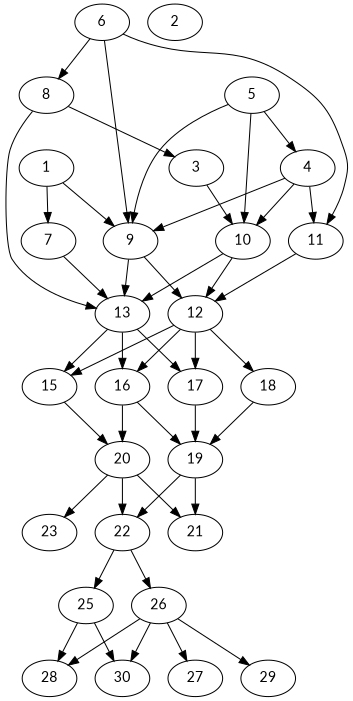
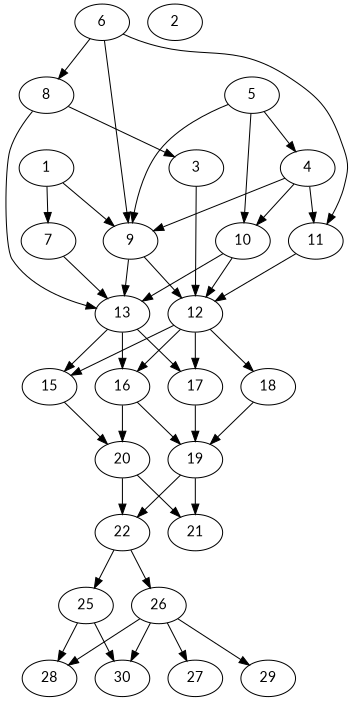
  digraph {
    fontname=Lato
    node [alpha=0.17 fontname=Lato]
    edge [fontname=Lato]
    1 [alpha=0.11 expect_size=6344704]
    7 [alpha=0.05 expect_size=18848768]
    9 [alpha=0.13 expect_size=7626752]
    13 [alpha=0.10 expect_size=49517568]
    12 [alpha=0.01 expect_size=8303616]
    15 [expect_size=6323200]
    16 [alpha=0.01 expect_size=30777344]
    17 [alpha=0.16 expect_size=28843008]
    18 [expect_size=40790016]
    2 [expect_size=13645824]
    3 [alpha=0.15 expect_size=31251456]
    10 [expect_size=10846208]
    8 [alpha=0.03 expect_size=25177088]
    4 [alpha=0.07 expect_size=25032704]
    11 [alpha=0.04 expect_size=29178880]
    5 [alpha=0.10 expect_size=43787264]
    6 [alpha=0.19 expect_size=16769024]
    20 [alpha=0.03 expect_size=30360576]
    19 [alpha=0.18 expect_size=46834688]
    21 [alpha=0.08 expect_size=23260160]
    22 [expect_size=33050624]
-   23 [alpha=0.18 expect_size=35702784]
    25 [alpha=0.11 expect_size=14067712]
    26 [alpha=0.01 expect_size=6493184]
    28 [alpha=0.00 expect_size=45080576]
    30 [alpha=0.12 expect_size=32186368]
    27 [alpha=0.16 expect_size=7678976]
    29 [alpha=0.05 expect_size=37378048]
    1 -> 7
    1 -> 9
    7 -> 13
    9 -> 13
    9 -> 12
    13 -> 15
    13 -> 16
    13 -> 17
    12 -> 15
    12 -> 16
    12 -> 17
    12 -> 18
    15 -> 20
    16 -> 20
    16 -> 19
    17 -> 19
    18 -> 19
-   3 -> 10
+   3 -> 12
    10 -> 13
    10 -> 12
    8 -> 13
    8 -> 3
    4 -> 9
    4 -> 10
    4 -> 11
    11 -> 12
    5 -> 9
    5 -> 10
    5 -> 4
    6 -> 9
    6 -> 8
    6 -> 11
    20 -> 21
    20 -> 22
-   20 -> 23
    19 -> 21
    19 -> 22
    22 -> 25
    22 -> 26
    25 -> 28
    25 -> 30
    26 -> 28
    26 -> 30
    26 -> 27
    26 -> 29
  }
